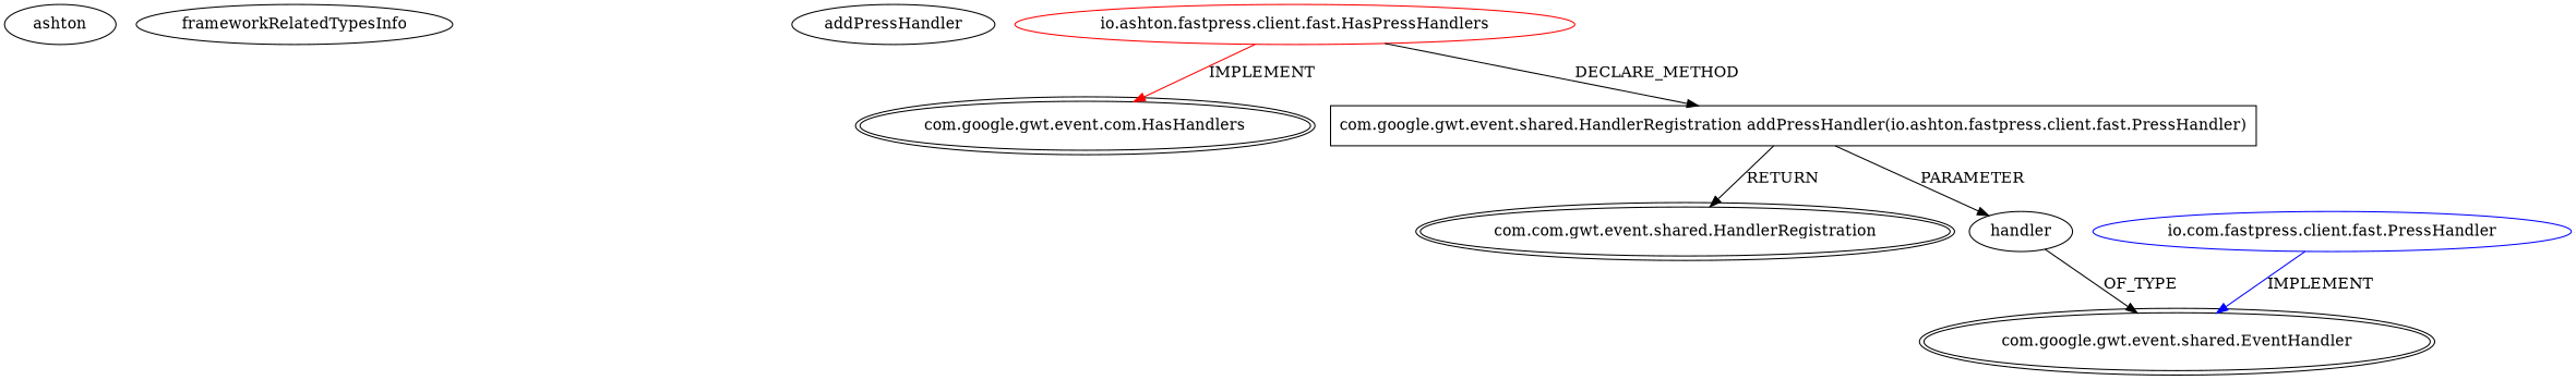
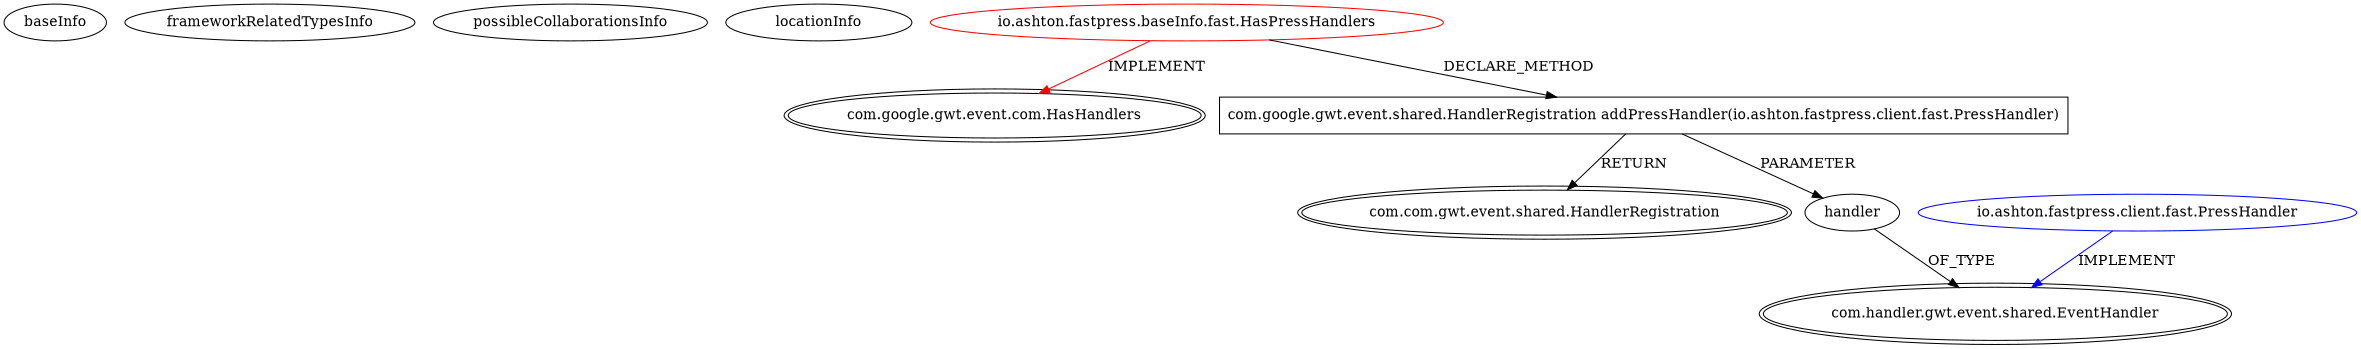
  digraph {
-   baseInfo [category=extension_graph graphId=758 isAnonymous=false possibleRelation=true label=ashton]
+   baseInfo [category=extension_graph graphId=758 isAnonymous=false possibleRelation=true]
    frameworkRelatedTypesInfo [0="com.google.gwt.event.shared.HasHandlers"]
-   locationInfo [contextSignature=HasPressHandlers filePath="/ashtonthomas-gwt-fast-touch-press/gwt-fast-touch-press-master/src/io/ashton/fastpress/client/fast/HasPressHandlers.java" graphId=758 projectName="ashtonthomas-gwt-fast-touch-press" label=addPressHandler]
-   n5 [color=red isFrameworkType=false label="io.ashton.fastpress.client.fast.HasPressHandlers" vertexType=ROOT_CLIENT_CLASS_DECLARATION]
+   possibleCollaborationsInfo [0="758~CLIENT_METHOD_DECLARATION-PARAMETER_DECLARATION-~com.google.gwt.event.shared.HasHandlers ~com.google.gwt.event.shared.EventHandler ~false~false"]
+   locationInfo [contextSignature=HasPressHandlers filePath="/ashtonthomas-gwt-fast-touch-press/gwt-fast-touch-press-master/src/io/ashton/fastpress/client/fast/HasPressHandlers.java" graphId=758 projectName="ashtonthomas-gwt-fast-touch-press"]
+   n5 [color=red isFrameworkType=false label="io.ashton.fastpress.baseInfo.fast.HasPressHandlers" vertexType=ROOT_CLIENT_CLASS_DECLARATION]
    n6 [isFrameworkType=true label="com.google.gwt.event.com.HasHandlers" peripheries=2 vertexType=FRAMEWORK_INTERFACE_TYPE]
    n7 [isFrameworkType=false label="com.google.gwt.event.shared.HandlerRegistration addPressHandler(io.ashton.fastpress.client.fast.PressHandler)" shape=box vertexType=CLIENT_METHOD_DECLARATION]
    n8 [isFrameworkType=true label="com.com.gwt.event.shared.HandlerRegistration" peripheries=2 vertexType=FRAMEWORK_INTERFACE_TYPE]
    n9 [isFrameworkType=false label=handler vertexType=PARAMETER_DECLARATION]
-   n10 [isFrameworkType=true label="com.google.gwt.event.shared.EventHandler" peripheries=2 vertexType=FRAMEWORK_INTERFACE_TYPE]
-   n11 [color=blue isFrameworkType=false label="io.com.fastpress.client.fast.PressHandler" vertexType=REFERENCE_CLIENT_CLASS_DECLARATION]
+   n10 [isFrameworkType=true label="com.handler.gwt.event.shared.EventHandler" peripheries=2 vertexType=FRAMEWORK_INTERFACE_TYPE]
+   n11 [color=blue isFrameworkType=false label="io.ashton.fastpress.client.fast.PressHandler" vertexType=REFERENCE_CLIENT_CLASS_DECLARATION]
    n5 -> n6 [color=red label=IMPLEMENT]
    n5 -> n7 [label=DECLARE_METHOD]
    n7 -> n8 [label=RETURN]
    n7 -> n9 [label=PARAMETER]
    n9 -> n10 [label=OF_TYPE]
    n11 -> n10 [color=blue label=IMPLEMENT]
  }
